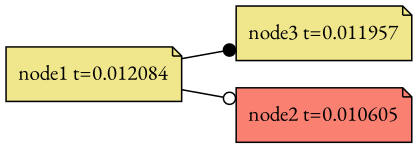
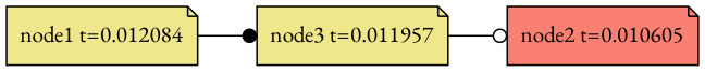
  digraph {
    fontname="EB Garamond"
    rankdir=LR
    node [fillcolor=khaki fontname="EB Garamond" shape=note style=filled]
    edge [fontname="EB Garamond"]
    n1 [label="node3 t=0.011957"]
    n2 [fillcolor=salmon label="node2 t=0.010605"]
    n3 [label="node1 t=0.012084"]
    n3 -> n1 [arrowhead=dot]
-   n3 -> n2 [arrowhead=odot]
+   n1 -> n2 [arrowhead=odot]
  }
